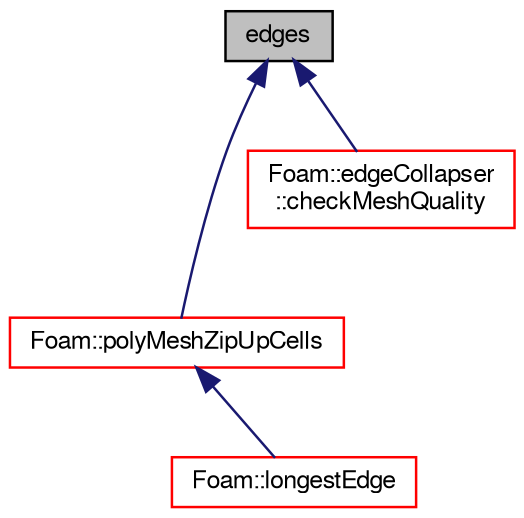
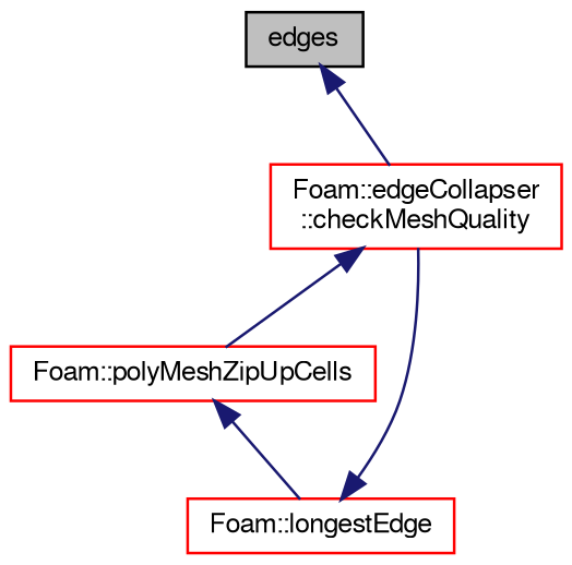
  digraph {
    rankdir=TB
    node [color=red fontname=FreeSans fontsize=10 shape=record]
    edge [color=midnightblue dir=back fontname=FreeSans fontsize=10 labelfontname=FreeSans labelfontsize=10 style=solid]
    n1 [color=black fillcolor=grey75 fontcolor=black height=0.2 label=edges style=filled width=0.4]
    n2 [height=0.2 label="Foam::edgeCollapser\l::checkMeshQuality" width=0.4]
    n3 [height=0.2 label="Foam::polyMeshZipUpCells" width=0.4]
    n4 [height=0.2 label="Foam::longestEdge" width=0.4]
    n1 -> n2
-   n1 -> n3
+   n2 -> n3
    n3 -> n4
+   n4 -> n2
  }
